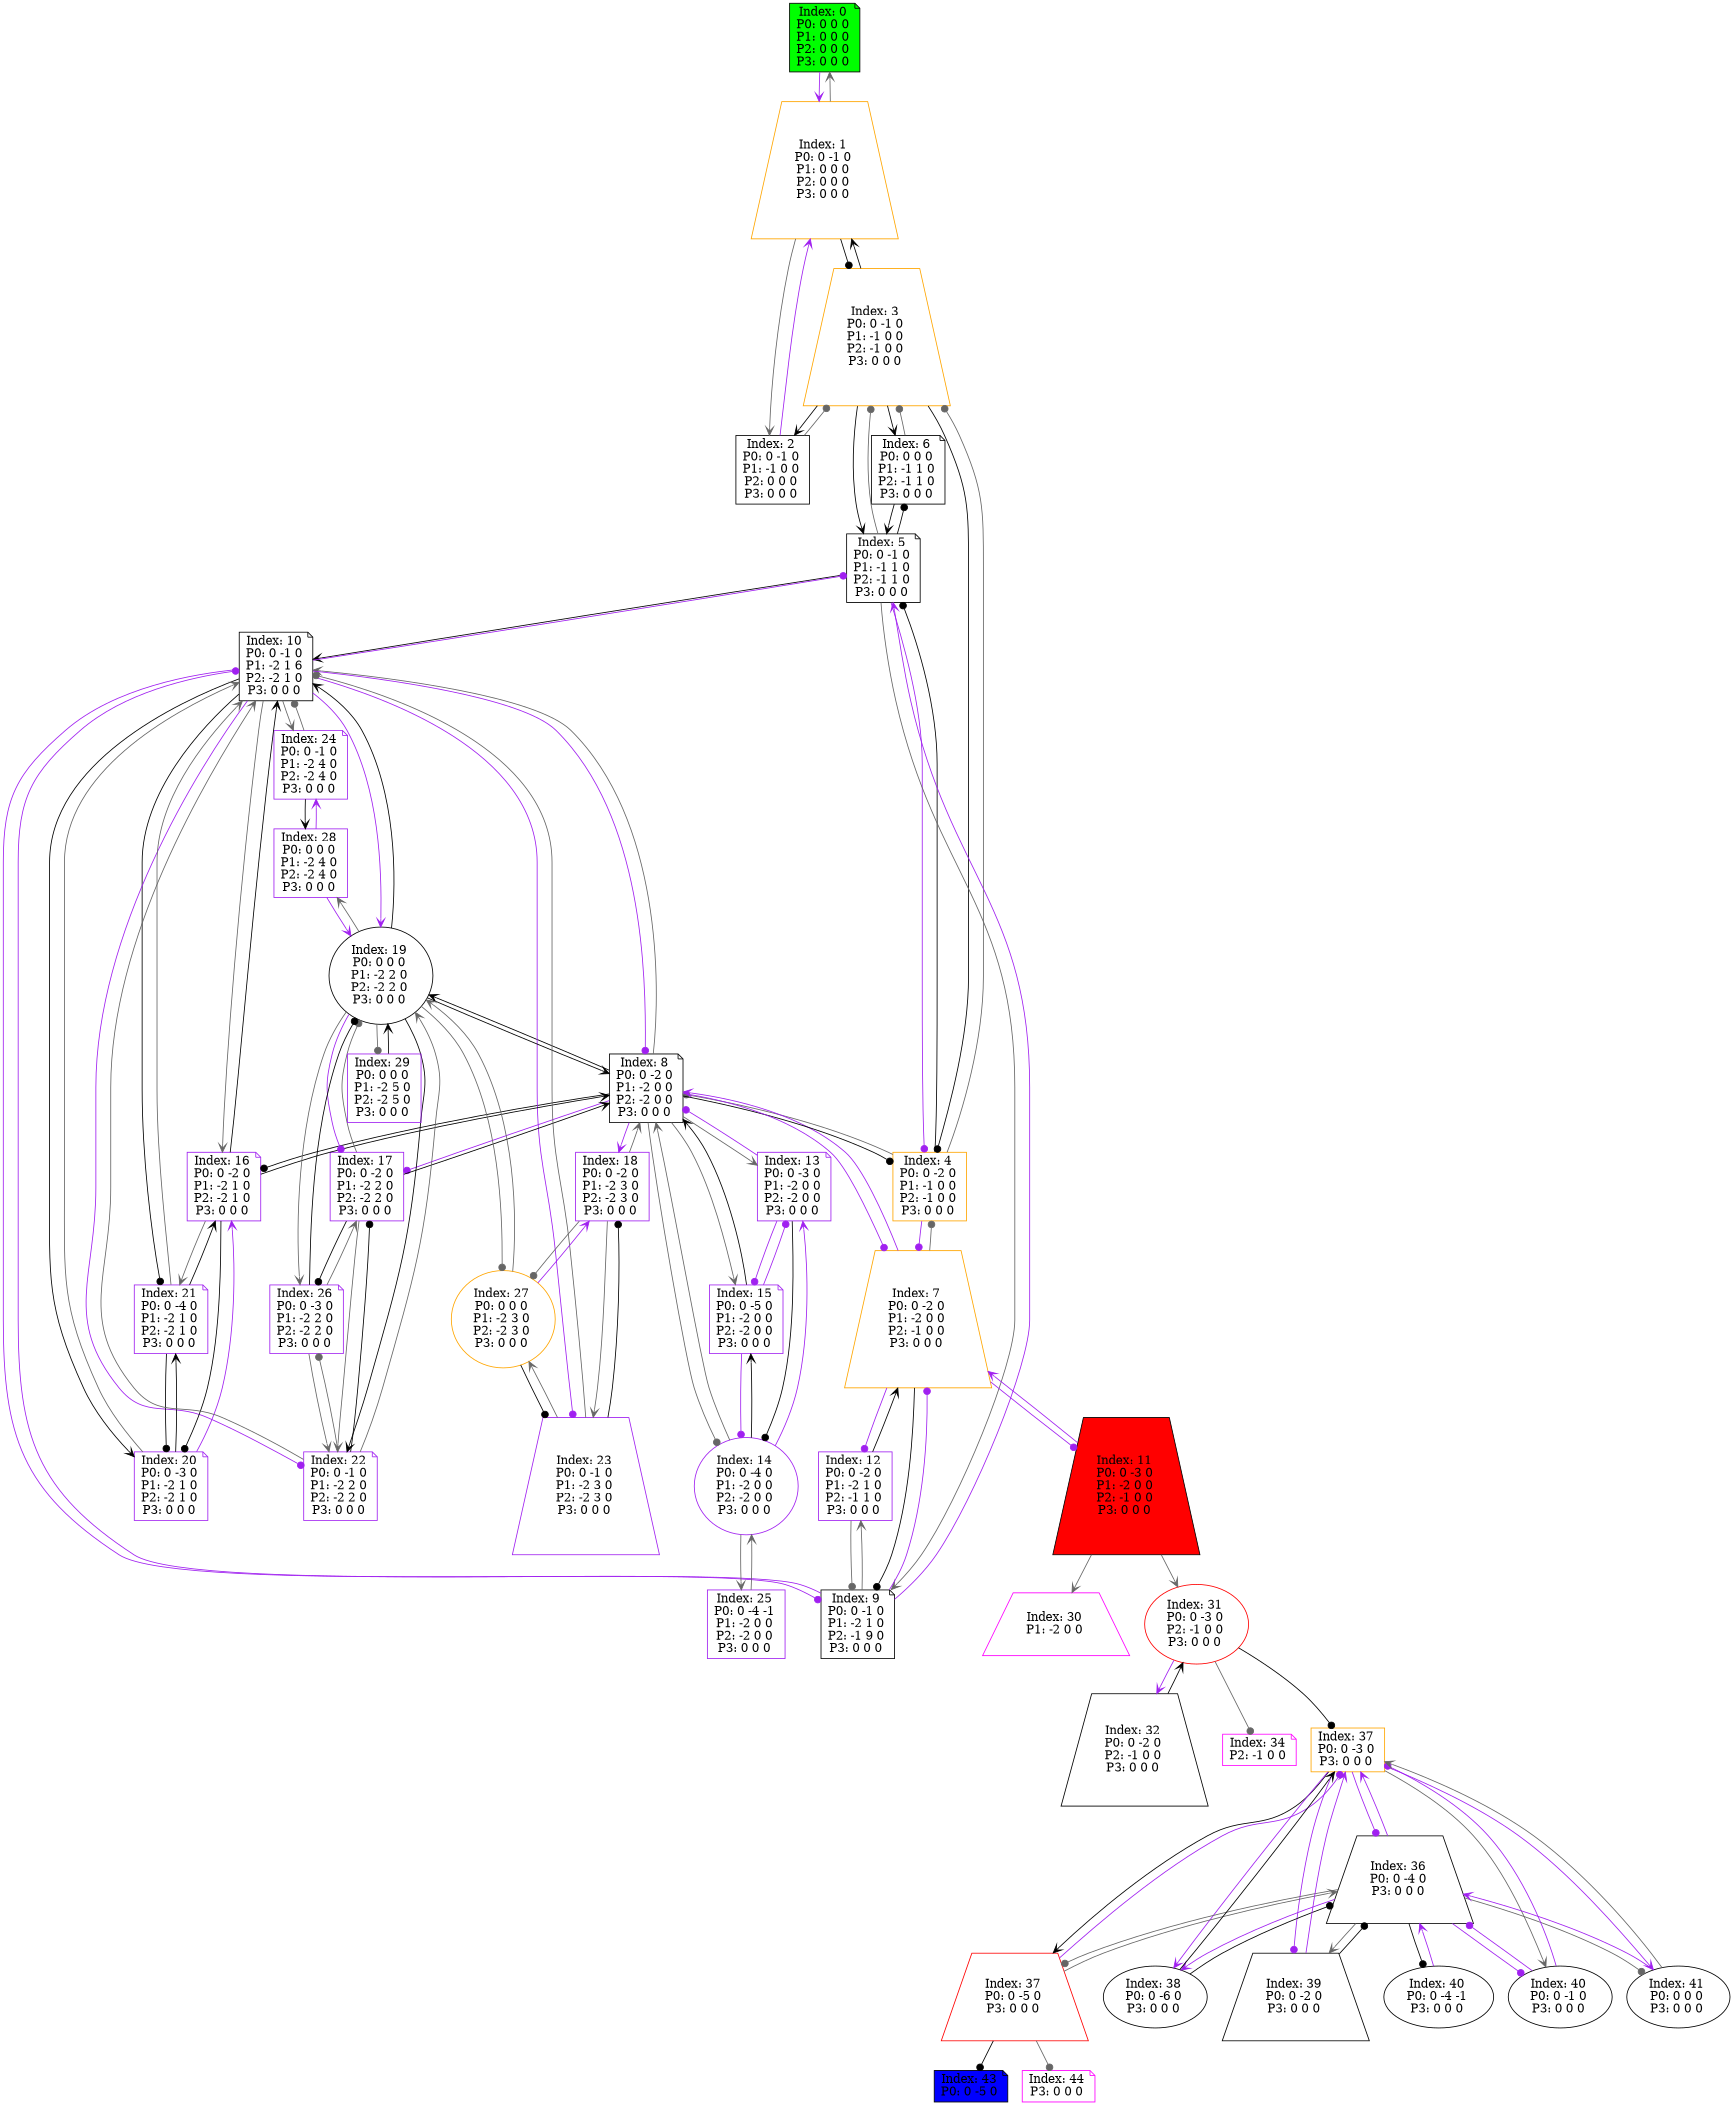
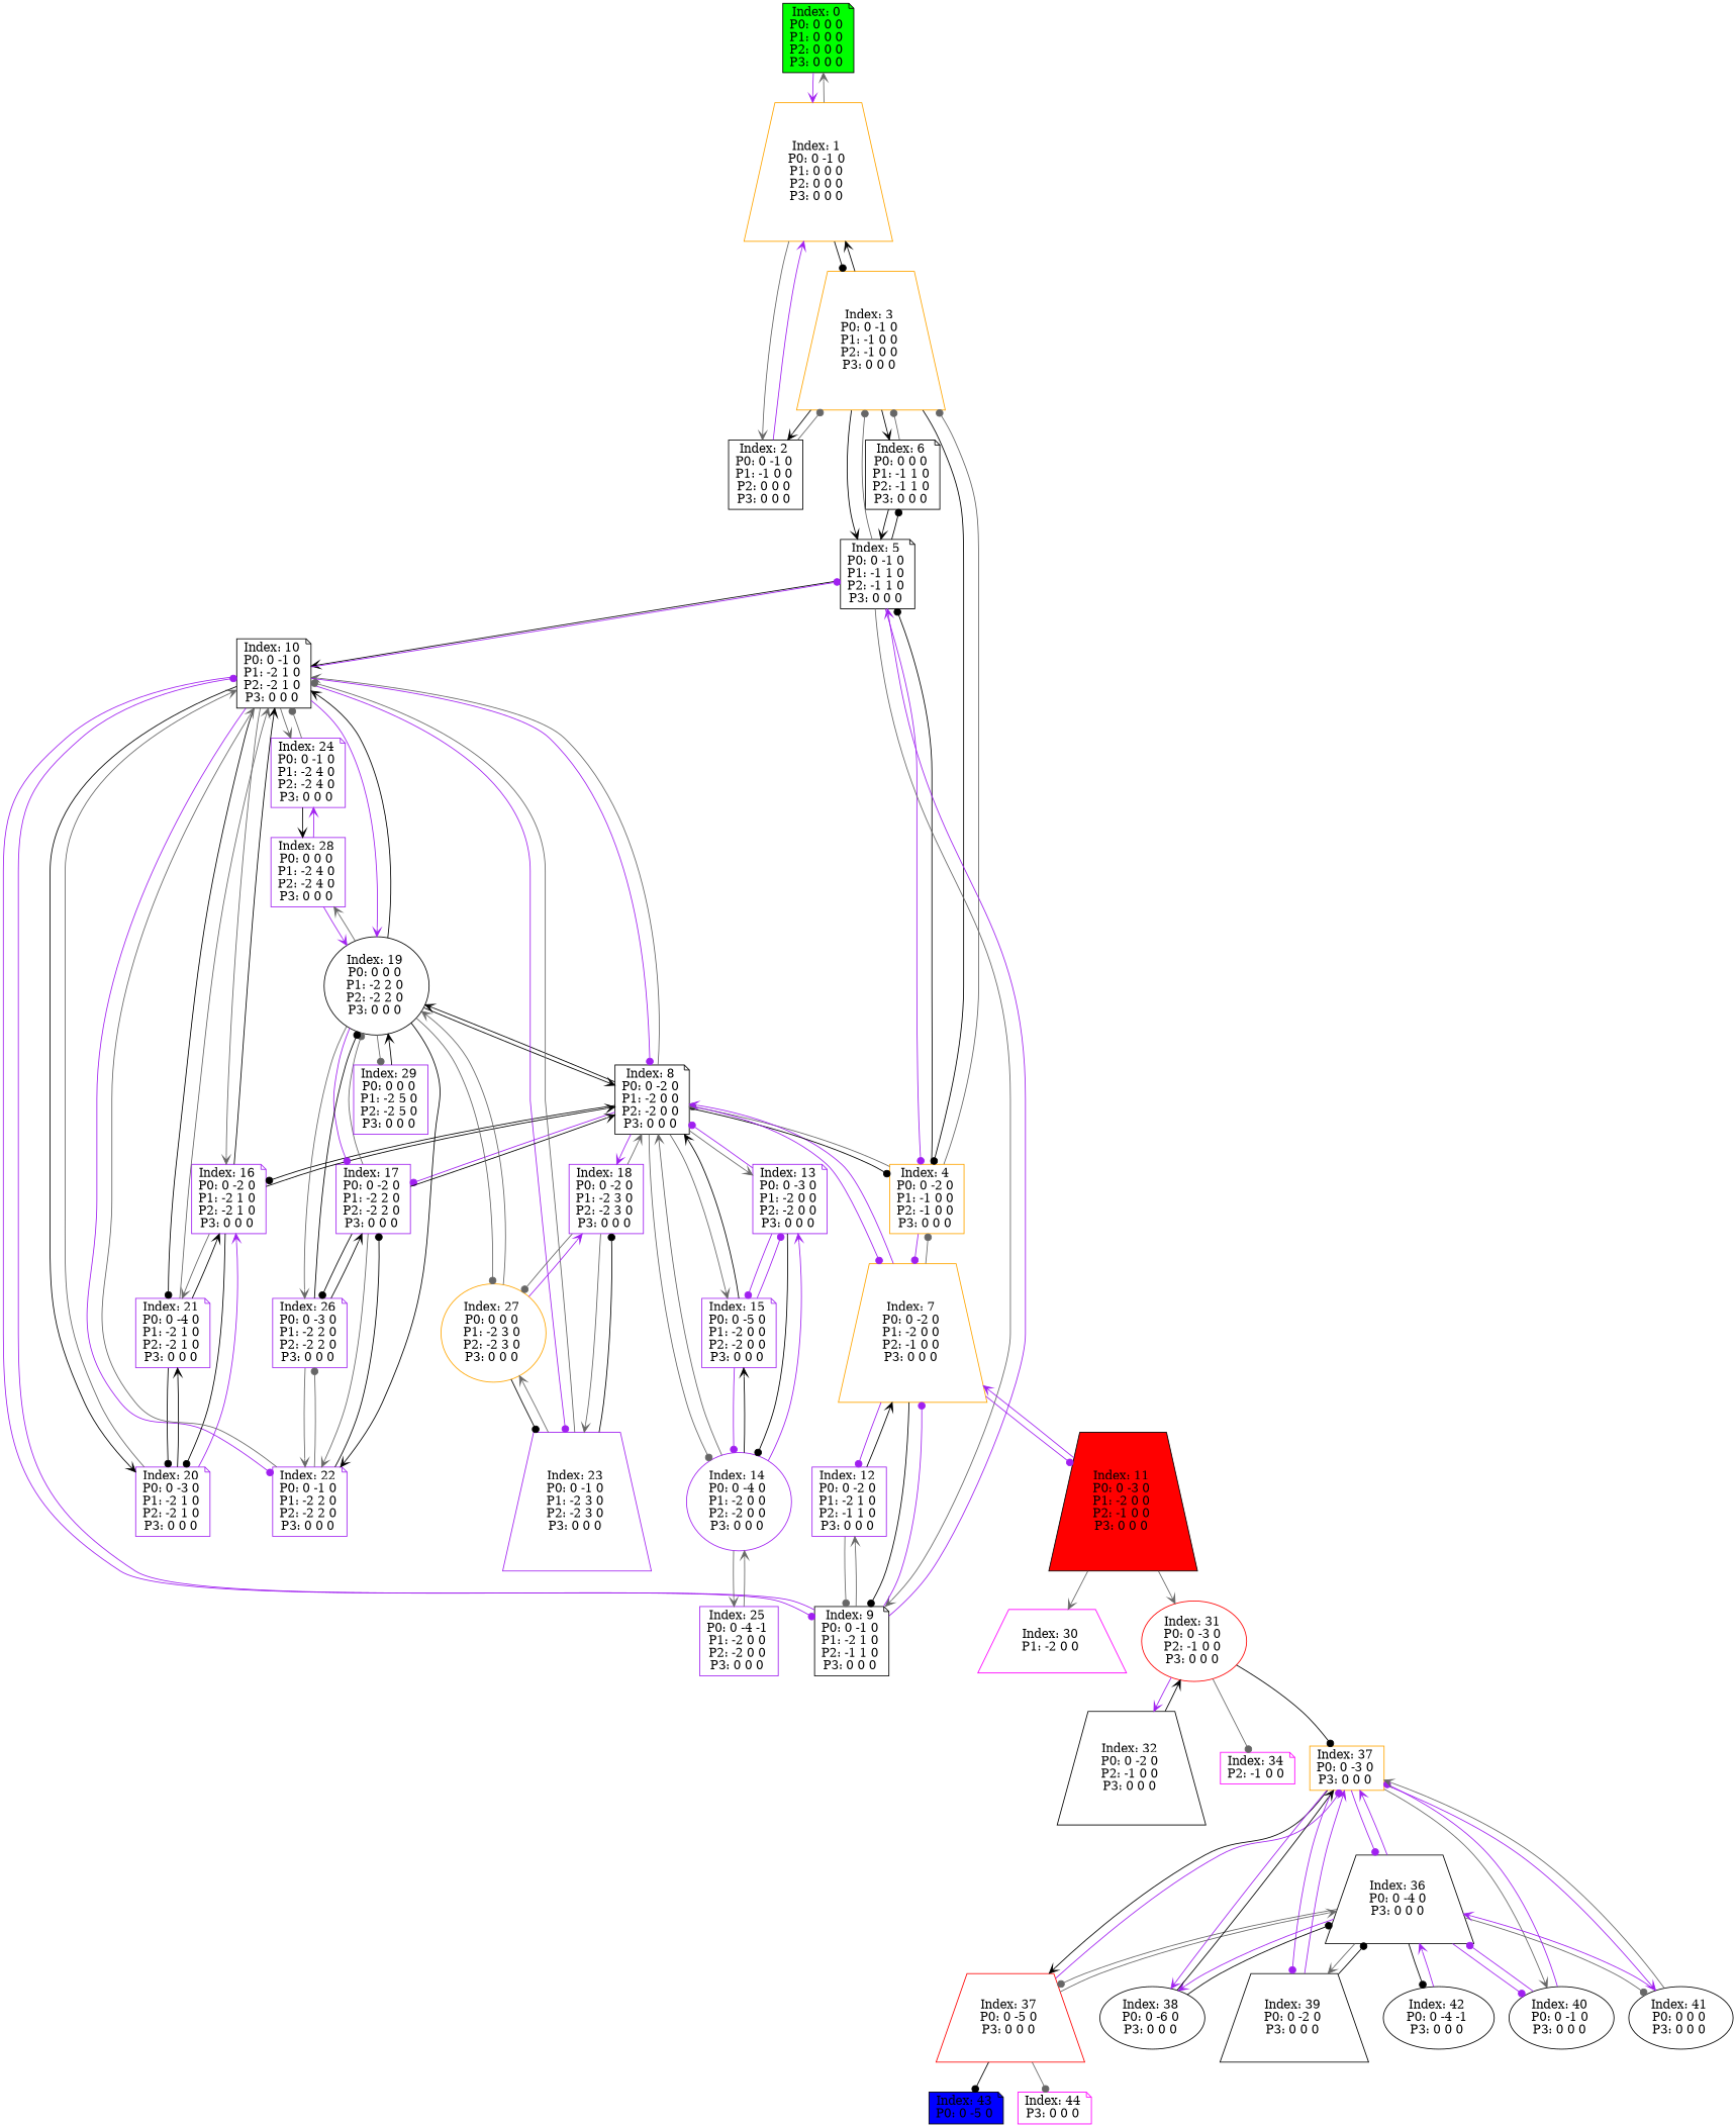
  digraph {
    color=black
    node [shape=note]
    edge [arrowhead=vee color=gray40]
    n1 [fillcolor=green label="Index: 0 \nP0: 0 0 0 \nP1: 0 0 0 \nP2: 0 0 0 \nP3: 0 0 0 \n" style=filled]
    n2 [color=orange label="Index: 1 \nP0: 0 -1 0 \nP1: 0 0 0 \nP2: 0 0 0 \nP3: 0 0 0 \n" shape=trapezium]
    n3 [label="Index: 2 \nP0: 0 -1 0 \nP1: -1 0 0 \nP2: 0 0 0 \nP3: 0 0 0 \n" shape=box]
    n4 [color=orange label="Index: 3 \nP0: 0 -1 0 \nP1: -1 0 0 \nP2: -1 0 0 \nP3: 0 0 0 \n" shape=trapezium]
    n5 [color=orange label="Index: 4 \nP0: 0 -2 0 \nP1: -1 0 0 \nP2: -1 0 0 \nP3: 0 0 0 \n" shape=box]
    n6 [label="Index: 5 \nP0: 0 -1 0 \nP1: -1 1 0 \nP2: -1 1 0 \nP3: 0 0 0 \n"]
    n7 [label="Index: 6 \nP0: 0 0 0 \nP1: -1 1 0 \nP2: -1 1 0 \nP3: 0 0 0 \n"]
    n8 [color=orange label="Index: 7 \nP0: 0 -2 0 \nP1: -2 0 0 \nP2: -1 0 0 \nP3: 0 0 0 \n" shape=trapezium]
    n9 [label="Index: 8 \nP0: 0 -2 0 \nP1: -2 0 0 \nP2: -2 0 0 \nP3: 0 0 0 \n"]
-   n10 [label="Index: 9 \nP0: 0 -1 0 \nP1: -2 1 0 \nP2: -1 9 0 \nP3: 0 0 0 \n"]
-   n11 [label="Index: 10 \nP0: 0 -1 0 \nP1: -2 1 6 \nP2: -2 1 0 \nP3: 0 0 0 \n"]
+   n10 [label="Index: 9 \nP0: 0 -1 0 \nP1: -2 1 0 \nP2: -1 1 0 \nP3: 0 0 0 \n"]
+   n11 [label="Index: 10 \nP0: 0 -1 0 \nP1: -2 1 0 \nP2: -2 1 0 \nP3: 0 0 0 \n"]
    n12 [fillcolor=red label="Index: 11 \nP0: 0 -3 0 \nP1: -2 0 0 \nP2: -1 0 0 \nP3: 0 0 0 \n" shape=trapezium style=filled]
    n13 [color=purple label="Index: 12 \nP0: 0 -2 0 \nP1: -2 1 0 \nP2: -1 1 0 \nP3: 0 0 0 \n" shape=box]
    n14 [color=purple label="Index: 13 \nP0: 0 -3 0 \nP1: -2 0 0 \nP2: -2 0 0 \nP3: 0 0 0 \n"]
    n15 [color=purple label="Index: 14 \nP0: 0 -4 0 \nP1: -2 0 0 \nP2: -2 0 0 \nP3: 0 0 0 \n" shape=ellipse]
    n16 [color=purple label="Index: 15 \nP0: 0 -5 0 \nP1: -2 0 0 \nP2: -2 0 0 \nP3: 0 0 0 \n"]
    n17 [color=purple label="Index: 16 \nP0: 0 -2 0 \nP1: -2 1 0 \nP2: -2 1 0 \nP3: 0 0 0 \n"]
    n18 [color=purple label="Index: 17 \nP0: 0 -2 0 \nP1: -2 2 0 \nP2: -2 2 0 \nP3: 0 0 0 \n" shape=box]
    n19 [color=purple label="Index: 18 \nP0: 0 -2 0 \nP1: -2 3 0 \nP2: -2 3 0 \nP3: 0 0 0 \n" shape=box]
    n20 [label="Index: 19 \nP0: 0 0 0 \nP1: -2 2 0 \nP2: -2 2 0 \nP3: 0 0 0 \n" shape=ellipse]
    n21 [color=purple label="Index: 20 \nP0: 0 -3 0 \nP1: -2 1 0 \nP2: -2 1 0 \nP3: 0 0 0 \n"]
    n22 [color=purple label="Index: 21 \nP0: 0 -4 0 \nP1: -2 1 0 \nP2: -2 1 0 \nP3: 0 0 0 \n"]
    n23 [color=purple label="Index: 22 \nP0: 0 -1 0 \nP1: -2 2 0 \nP2: -2 2 0 \nP3: 0 0 0 \n"]
    n24 [color=purple label="Index: 23 \nP0: 0 -1 0 \nP1: -2 3 0 \nP2: -2 3 0 \nP3: 0 0 0 \n" shape=trapezium]
    n25 [color=purple label="Index: 24 \nP0: 0 -1 0 \nP1: -2 4 0 \nP2: -2 4 0 \nP3: 0 0 0 \n"]
    n26 [color=fuchsia label="Index: 30 \nP1: -2 0 0 \n" shape=trapezium]
    n27 [color=red label="Index: 31 \nP0: 0 -3 0 \nP2: -1 0 0 \nP3: 0 0 0 \n" shape=ellipse]
    n28 [color=purple label="Index: 25 \nP0: 0 -4 -1 \nP1: -2 0 0 \nP2: -2 0 0 \nP3: 0 0 0 \n" shape=box]
    n29 [color=purple label="Index: 26 \nP0: 0 -3 0 \nP1: -2 2 0 \nP2: -2 2 0 \nP3: 0 0 0 \n"]
    n30 [color=orange label="Index: 27 \nP0: 0 0 0 \nP1: -2 3 0 \nP2: -2 3 0 \nP3: 0 0 0 \n" shape=ellipse]
    n31 [color=purple label="Index: 28 \nP0: 0 0 0 \nP1: -2 4 0 \nP2: -2 4 0 \nP3: 0 0 0 \n" shape=box]
    n32 [color=purple label="Index: 29 \nP0: 0 0 0 \nP1: -2 5 0 \nP2: -2 5 0 \nP3: 0 0 0 \n" shape=box]
    n33 [label="Index: 32 \nP0: 0 -2 0 \nP2: -1 0 0 \nP3: 0 0 0 \n" shape=trapezium]
    n34 [color=fuchsia label="Index: 34 \nP2: -1 0 0 \n"]
    n35 [color=orange label="Index: 37 \nP0: 0 -3 0 \nP3: 0 0 0 \n" shape=box]
    n36 [label="Index: 36 \nP0: 0 -4 0 \nP3: 0 0 0 \n" shape=trapezium]
    n37 [color=red label="Index: 37 \nP0: 0 -5 0 \nP3: 0 0 0 \n" shape=trapezium]
    n38 [label="Index: 38 \nP0: 0 -6 0 \nP3: 0 0 0 \n" shape=ellipse]
    n39 [label="Index: 39 \nP0: 0 -2 0 \nP3: 0 0 0 \n" shape=trapezium]
    n40 [label="Index: 40 \nP0: 0 -1 0 \nP3: 0 0 0 \n" shape=ellipse]
    n41 [label="Index: 41 \nP0: 0 0 0 \nP3: 0 0 0 \n" shape=ellipse]
-   n42 [label="Index: 40 \nP0: 0 -4 -1 \nP3: 0 0 0 \n" shape=ellipse]
+   n42 [label="Index: 42 \nP0: 0 -4 -1 \nP3: 0 0 0 \n" shape=ellipse]
    n43 [fillcolor=blue label="Index: 43 \nP0: 0 -5 0 \n" style=filled]
    n44 [color=fuchsia label="Index: 44 \nP3: 0 0 0 \n"]
    n1 -> n2 [color=purple]
    n2 -> n1
    n2 -> n3
    n2 -> n4 [arrowhead=dot color=black]
    n3 -> n2 [color=purple]
    n3 -> n4 [arrowhead=dot]
    n4 -> n2 [color=black]
    n4 -> n3 [color=black]
    n4 -> n5 [arrowhead=dot color=black]
    n4 -> n6 [color=black]
    n4 -> n7 [color=black]
    n5 -> n4 [arrowhead=dot]
    n5 -> n6 [arrowhead=dot color=black]
    n5 -> n8 [arrowhead=dot color=purple]
    n5 -> n9 [arrowhead=dot]
    n6 -> n4 [arrowhead=dot]
    n6 -> n5 [arrowhead=dot color=purple]
    n6 -> n7 [arrowhead=dot color=black]
    n6 -> n10
    n6 -> n11 [color=black]
    n7 -> n4 [arrowhead=dot]
    n7 -> n6 [color=black]
    n8 -> n5 [arrowhead=dot]
    n8 -> n9 [color=purple]
    n8 -> n10 [arrowhead=dot color=black]
    n8 -> n12 [arrowhead=dot color=purple]
    n8 -> n13 [arrowhead=dot color=purple]
    n9 -> n5 [arrowhead=dot color=black]
    n9 -> n8 [arrowhead=dot color=purple]
    n9 -> n11
    n9 -> n14
    n9 -> n15 [arrowhead=dot]
    n9 -> n16
    n9 -> n17 [arrowhead=dot color=black]
    n9 -> n18 [arrowhead=dot color=purple]
    n9 -> n19 [color=purple]
    n9 -> n20 [color=black]
    n10 -> n6 [color=purple]
    n10 -> n8 [arrowhead=dot color=purple]
    n10 -> n11 [arrowhead=dot color=purple]
    n10 -> n13
    n11 -> n6 [arrowhead=dot color=purple]
    n11 -> n9 [arrowhead=dot color=purple]
    n11 -> n10 [arrowhead=dot color=purple]
    n11 -> n17
    n11 -> n20 [color=purple]
    n11 -> n21 [color=black]
    n11 -> n22 [arrowhead=dot color=black]
    n11 -> n23 [arrowhead=dot color=purple]
    n11 -> n24 [arrowhead=dot color=purple]
    n11 -> n25
    n12 -> n8 [color=purple]
    n12 -> n26
    n12 -> n27
    n13 -> n8 [color=black]
    n13 -> n10 [arrowhead=dot]
    n14 -> n9 [arrowhead=dot color=purple]
    n14 -> n15 [arrowhead=dot color=black]
    n14 -> n16 [arrowhead=dot color=purple]
    n15 -> n9
    n15 -> n14 [color=purple]
    n15 -> n16 [color=black]
    n15 -> n28
    n16 -> n9 [color=black]
    n16 -> n14 [arrowhead=dot color=purple]
    n16 -> n15 [arrowhead=dot color=purple]
    n17 -> n9 [color=black]
    n17 -> n11 [color=black]
    n17 -> n21 [arrowhead=dot color=black]
    n17 -> n22
    n18 -> n9 [color=black]
    n18 -> n20 [arrowhead=dot]
    n18 -> n23
    n18 -> n29 [arrowhead=dot color=black]
    n19 -> n9
    n19 -> n24
    n19 -> n30 [arrowhead=dot]
    n20 -> n9 [color=black]
    n20 -> n11 [color=black]
    n20 -> n18 [arrowhead=dot color=purple]
    n20 -> n23 [color=black]
    n20 -> n29
    n20 -> n30 [arrowhead=dot]
    n20 -> n31
    n20 -> n32 [arrowhead=dot]
    n21 -> n11
    n21 -> n17 [color=purple]
    n21 -> n22 [color=black]
    n22 -> n11
    n22 -> n17 [color=black]
    n22 -> n21 [arrowhead=dot color=black]
    n23 -> n11
    n23 -> n18 [arrowhead=dot color=black]
-   n23 -> n20
    n23 -> n29 [arrowhead=dot]
    n24 -> n11 [arrowhead=dot]
    n24 -> n19 [arrowhead=dot color=black]
    n24 -> n30
    n25 -> n11 [arrowhead=dot]
    n25 -> n31 [color=black]
    n27 -> n33 [color=purple]
    n27 -> n34 [arrowhead=dot]
    n27 -> n35 [arrowhead=dot color=black]
    n28 -> n15
-   n29 -> n18
+   n29 -> n18 [color=black]
    n29 -> n20 [arrowhead=dot color=black]
    n29 -> n23
    n30 -> n19 [color=purple]
    n30 -> n20
    n30 -> n24 [arrowhead=dot color=black]
    n31 -> n20 [color=purple]
    n31 -> n25 [color=purple]
    n32 -> n20 [color=black]
    n33 -> n27 [color=black]
    n35 -> n36 [arrowhead=dot color=purple]
    n35 -> n37 [color=black]
    n35 -> n38 [color=purple]
    n35 -> n39 [arrowhead=dot color=purple]
    n35 -> n40
    n35 -> n41 [color=purple]
    n36 -> n35 [color=purple]
    n36 -> n37 [arrowhead=dot]
    n36 -> n38 [color=purple]
    n36 -> n39
    n36 -> n40 [arrowhead=dot color=purple]
    n36 -> n41 [arrowhead=dot]
    n36 -> n42 [arrowhead=dot color=black]
    n37 -> n35 [arrowhead=dot color=purple]
    n37 -> n36
    n37 -> n43 [arrowhead=dot color=black]
    n37 -> n44 [arrowhead=dot]
    n38 -> n35 [color=black]
    n38 -> n36 [arrowhead=dot color=black]
    n39 -> n35 [color=purple]
    n39 -> n36 [arrowhead=dot color=black]
    n40 -> n35 [arrowhead=dot color=purple]
    n40 -> n36 [arrowhead=dot color=purple]
    n41 -> n35
    n41 -> n36 [color=purple]
    n42 -> n36 [color=purple]
  }
